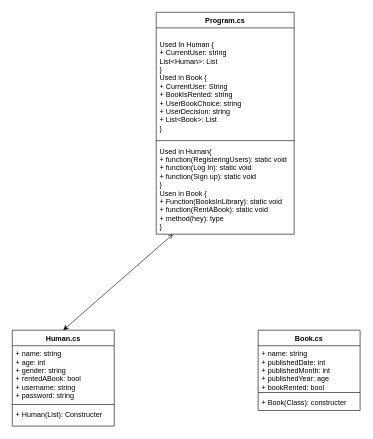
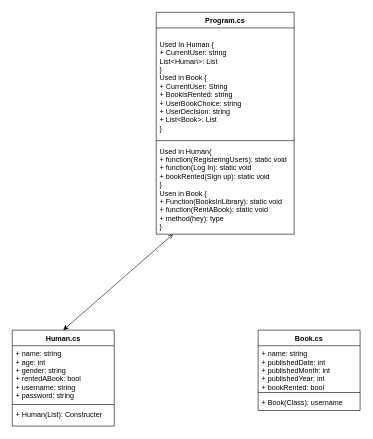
  <mxCell id="0" />
  <mxCell id="1" parent="0" />
  <mxCell id="2" value="Program.cs" style="swimlane;fontStyle=1;align=center;verticalAlign=top;childLayout=stackLayout;horizontal=1;startSize=26;horizontalStack=0;resizeParent=1;resizeParentMax=0;resizeLast=0;collapsible=1;marginBottom=0;" parent="1" vertex="1"><mxGeometry as="geometry" y="20" x="260" height="370" width="230" /></mxCell>
  <mxCell id="3" value="&#10;Used In Human {&#10;+ CurrentUser: string&#10;List&lt;Human&gt;: List&#10;}&#10;Used in Book {&#10;+ CurrentUser: String&#10;+ BookIsRented: string&#10;+ UserBookChoice: string&#10;+ UserDecision: string&#10;+ List&lt;Book&gt;: List&#10;}" style="text;strokeColor=none;fillColor=none;align=left;verticalAlign=top;spacingLeft=4;spacingRight=4;overflow=hidden;rotatable=0;points=[[0,0.5],[1,0.5]];portConstraint=eastwest;" parent="2" vertex="1"><mxGeometry as="geometry" y="26" height="184" width="230" /></mxCell>
  <mxCell id="4" value="" style="line;strokeWidth=1;fillColor=none;align=left;verticalAlign=middle;spacingTop=-1;spacingLeft=3;spacingRight=3;rotatable=0;labelPosition=right;points=[];portConstraint=eastwest;" parent="2" vertex="1"><mxGeometry as="geometry" y="210" height="8" width="230" /></mxCell>
- <mxCell id="5" value="Used in Human{&#10;+ function(RegisteringUsers): static void&#10;+ function(Log In): static void&#10;+ function(Sign up): static void&#10;}&#10;Usen in Book {&#10;+ Function(BooksInLibrary): static void&#10;+ function(RentABook): static void&#10;+ method(hey): type&#10;}" style="text;strokeColor=none;fillColor=none;align=left;verticalAlign=top;spacingLeft=4;spacingRight=4;overflow=hidden;rotatable=0;points=[[0,0.5],[1,0.5]];portConstraint=eastwest;" parent="2" vertex="1"><mxGeometry as="geometry" y="218" height="152" width="230" /></mxCell>
+ <mxCell id="5" value="Used in Human{&#10;+ function(RegisteringUsers): static void&#10;+ function(Log In): static void&#10;+ bookRented(Sign up): static void&#10;}&#10;Usen in Book {&#10;+ Function(BooksInLibrary): static void&#10;+ function(RentABook): static void&#10;+ method(hey): type&#10;}" style="text;strokeColor=none;fillColor=none;align=left;verticalAlign=top;spacingLeft=4;spacingRight=4;overflow=hidden;rotatable=0;points=[[0,0.5],[1,0.5]];portConstraint=eastwest;" parent="2" vertex="1"><mxGeometry as="geometry" y="218" height="152" width="230" /></mxCell>
  <mxCell id="6" value="Human.cs" style="swimlane;fontStyle=1;align=center;verticalAlign=top;childLayout=stackLayout;horizontal=1;startSize=26;horizontalStack=0;resizeParent=1;resizeParentMax=0;resizeLast=0;collapsible=1;marginBottom=0;" parent="1" vertex="1"><mxGeometry as="geometry" y="550" x="20" height="160" width="170" /></mxCell>
  <mxCell id="7" value="+ name: string&#10;+ age: int&#10;+ gender: string&#10;+ rentedABook: bool&#10;+ username: string&#10;+ password: string&#10;" style="text;strokeColor=none;fillColor=none;align=left;verticalAlign=top;spacingLeft=4;spacingRight=4;overflow=hidden;rotatable=0;points=[[0,0.5],[1,0.5]];portConstraint=eastwest;" parent="6" vertex="1"><mxGeometry as="geometry" y="26" height="94" width="170" /></mxCell>
  <mxCell id="8" value="" style="line;strokeWidth=1;fillColor=none;align=left;verticalAlign=middle;spacingTop=-1;spacingLeft=3;spacingRight=3;rotatable=0;labelPosition=right;points=[];portConstraint=eastwest;" parent="6" vertex="1"><mxGeometry as="geometry" y="120" height="8" width="170" /></mxCell>
  <mxCell id="9" value="+ Human(List): Constructer" style="text;strokeColor=none;fillColor=none;align=left;verticalAlign=top;spacingLeft=4;spacingRight=4;overflow=hidden;rotatable=0;points=[[0,0.5],[1,0.5]];portConstraint=eastwest;" parent="6" vertex="1"><mxGeometry as="geometry" y="128" height="32" width="170" /></mxCell>
  <mxCell id="10" value="Book.cs" style="swimlane;fontStyle=1;align=center;verticalAlign=top;childLayout=stackLayout;horizontal=1;startSize=26;horizontalStack=0;resizeParent=1;resizeParentMax=0;resizeLast=0;collapsible=1;marginBottom=0;" parent="1" vertex="1"><mxGeometry as="geometry" y="550" x="430" height="134" width="170" /></mxCell>
- <mxCell id="11" value="+ name: string&#10;+ publishedDate: int&#10;+ publishedMonth: int&#10;+ publishedYear: age&#10;+ bookRented: bool" style="text;strokeColor=none;fillColor=none;align=left;verticalAlign=top;spacingLeft=4;spacingRight=4;overflow=hidden;rotatable=0;points=[[0,0.5],[1,0.5]];portConstraint=eastwest;" parent="10" vertex="1"><mxGeometry as="geometry" y="26" height="74" width="170" /></mxCell>
+ <mxCell id="11" value="+ name: string&#10;+ publishedDate: int&#10;+ publishedMonth: int&#10;+ publishedYear: int&#10;+ bookRented: bool" style="text;strokeColor=none;fillColor=none;align=left;verticalAlign=top;spacingLeft=4;spacingRight=4;overflow=hidden;rotatable=0;points=[[0,0.5],[1,0.5]];portConstraint=eastwest;" parent="10" vertex="1"><mxGeometry as="geometry" y="26" height="74" width="170" /></mxCell>
  <mxCell id="12" value="" style="line;strokeWidth=1;fillColor=none;align=left;verticalAlign=middle;spacingTop=-1;spacingLeft=3;spacingRight=3;rotatable=0;labelPosition=right;points=[];portConstraint=eastwest;" parent="10" vertex="1"><mxGeometry as="geometry" y="100" height="8" width="170" /></mxCell>
- <mxCell id="13" value="+ Book(Class): constructer" style="text;strokeColor=none;fillColor=none;align=left;verticalAlign=top;spacingLeft=4;spacingRight=4;overflow=hidden;rotatable=0;points=[[0,0.5],[1,0.5]];portConstraint=eastwest;" parent="10" vertex="1"><mxGeometry as="geometry" y="108" height="26" width="170" /></mxCell>
+ <mxCell id="13" value="+ Book(Class): username" style="text;strokeColor=none;fillColor=none;align=left;verticalAlign=top;spacingLeft=4;spacingRight=4;overflow=hidden;rotatable=0;points=[[0,0.5],[1,0.5]];portConstraint=eastwest;" parent="10" vertex="1"><mxGeometry as="geometry" y="108" height="26" width="170" /></mxCell>
  <mxCell id="14" value="" style="endArrow=open;startArrow=classic;html=1;exitX=0.5;exitY=0;exitDx=0;exitDy=0;" target="5" parent="1" edge="1" source="6"><mxGeometry as="geometry" relative="1" height="50" width="50"><mxPoint as="sourcePoint" y="420" x="60" /><mxPoint as="targetPoint" y="370" x="110" /><Array as="points" /></mxGeometry></mxCell>
